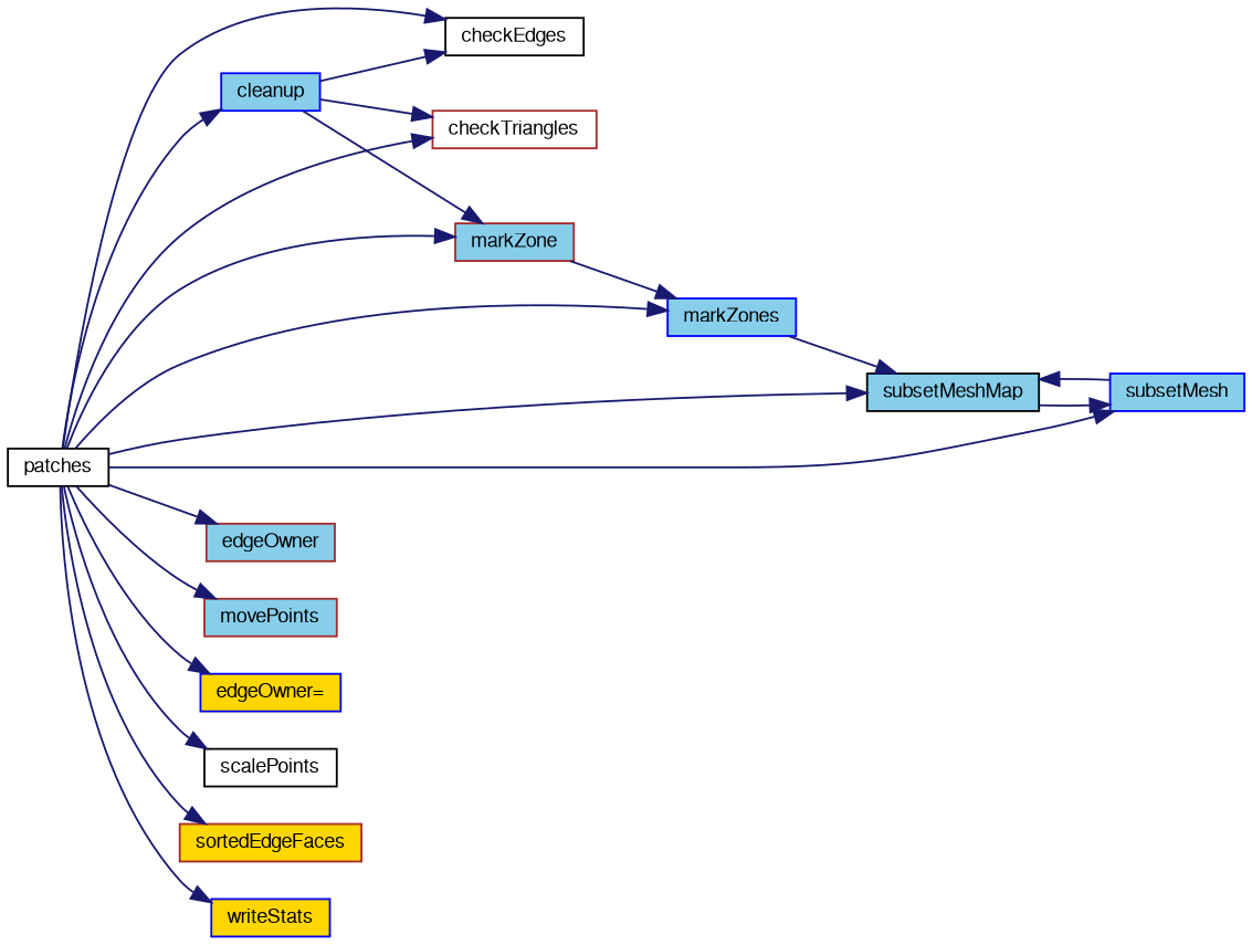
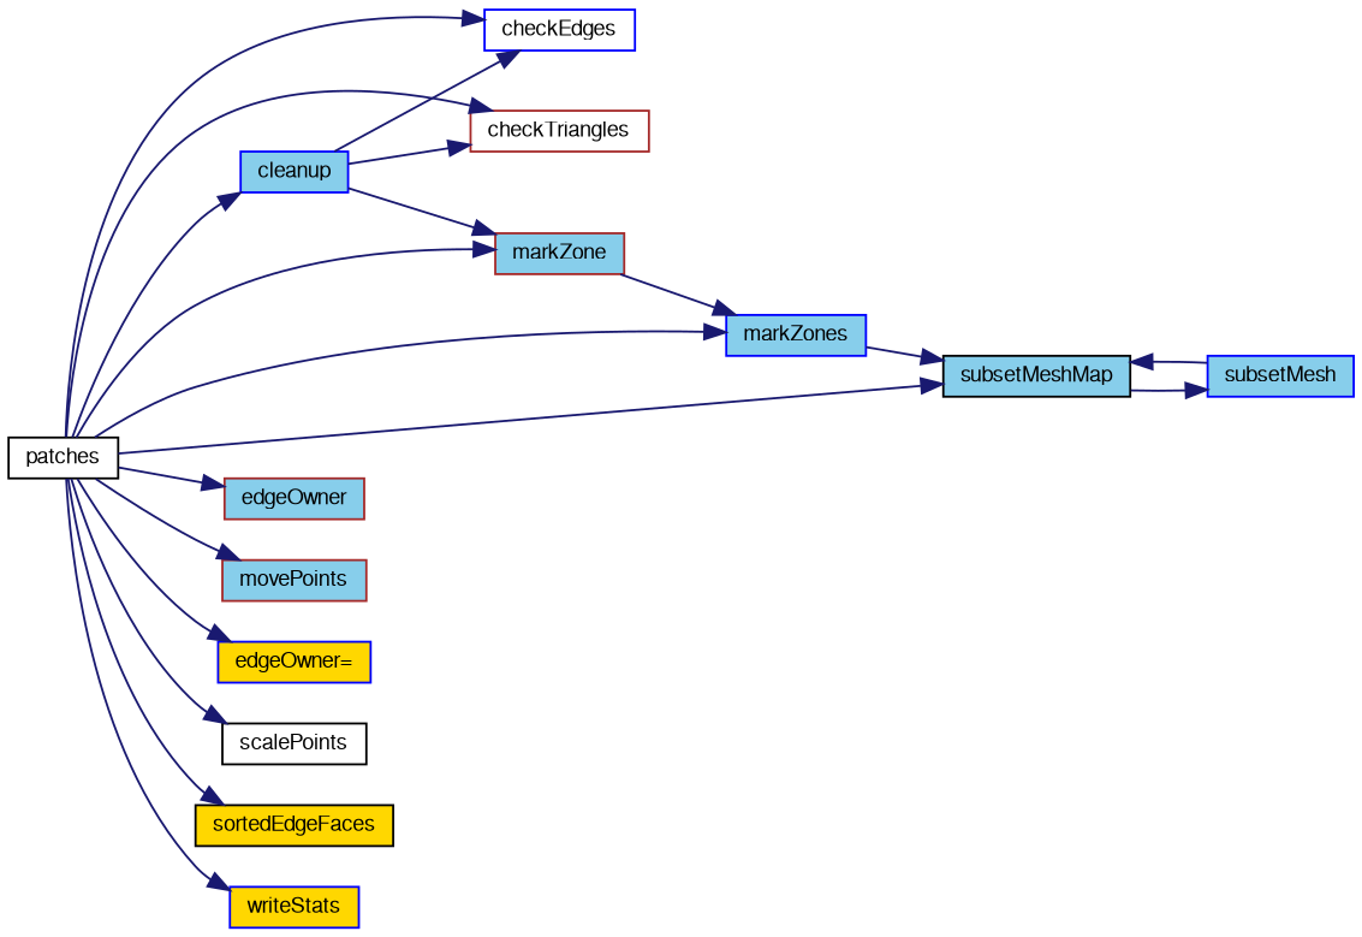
  digraph {
    rankdir=LR
    node [color=blue fillcolor=skyblue fontname=FreeSans fontsize=10 shape=record style=filled]
    edge [color=midnightblue fontname=FreeSans fontsize=10 labelfontname=FreeSans labelfontsize=10 style=solid]
    n1 [color=black fillcolor=white fontcolor=black height=0.2 label=patches width=0.4]
-   n2 [color=black fillcolor=white height=0.2 label=checkEdges width=0.4]
+   n2 [fillcolor=white height=0.2 label=checkEdges width=0.4]
    n3 [color=brown fillcolor=white height=0.2 label=checkTriangles width=0.4]
    n4 [height=0.2 label=cleanup width=0.4]
    n5 [color=brown height=0.2 label=markZone width=0.4]
    n6 [height=0.2 label=markZones width=0.4]
    n7 [color=black height=0.2 label=subsetMeshMap width=0.4]
    n8 [height=0.2 label=subsetMesh width=0.4]
    n9 [color=brown height=0.2 label=edgeOwner width=0.4]
    n10 [color=brown height=0.2 label=movePoints width=0.4]
    n11 [fillcolor=gold height=0.2 label="edgeOwner=" width=0.4]
    n12 [color=black fillcolor=white height=0.2 label=scalePoints width=0.4]
-   n13 [color=brown fillcolor=gold height=0.2 label=sortedEdgeFaces width=0.4]
+   n13 [color=black fillcolor=gold height=0.2 label=sortedEdgeFaces width=0.4]
    n14 [fillcolor=gold height=0.2 label=writeStats width=0.4]
    n1 -> n2
    n1 -> n3
    n1 -> n4
    n1 -> n5
    n1 -> n6
    n1 -> n7
-   n1 -> n8
    n1 -> n9
    n1 -> n10
    n1 -> n11
    n1 -> n12
    n1 -> n13
    n1 -> n14
    n4 -> n2
    n4 -> n3
    n4 -> n5
    n5 -> n6
    n6 -> n7
    n7 -> n8
    n8 -> n7
  }
